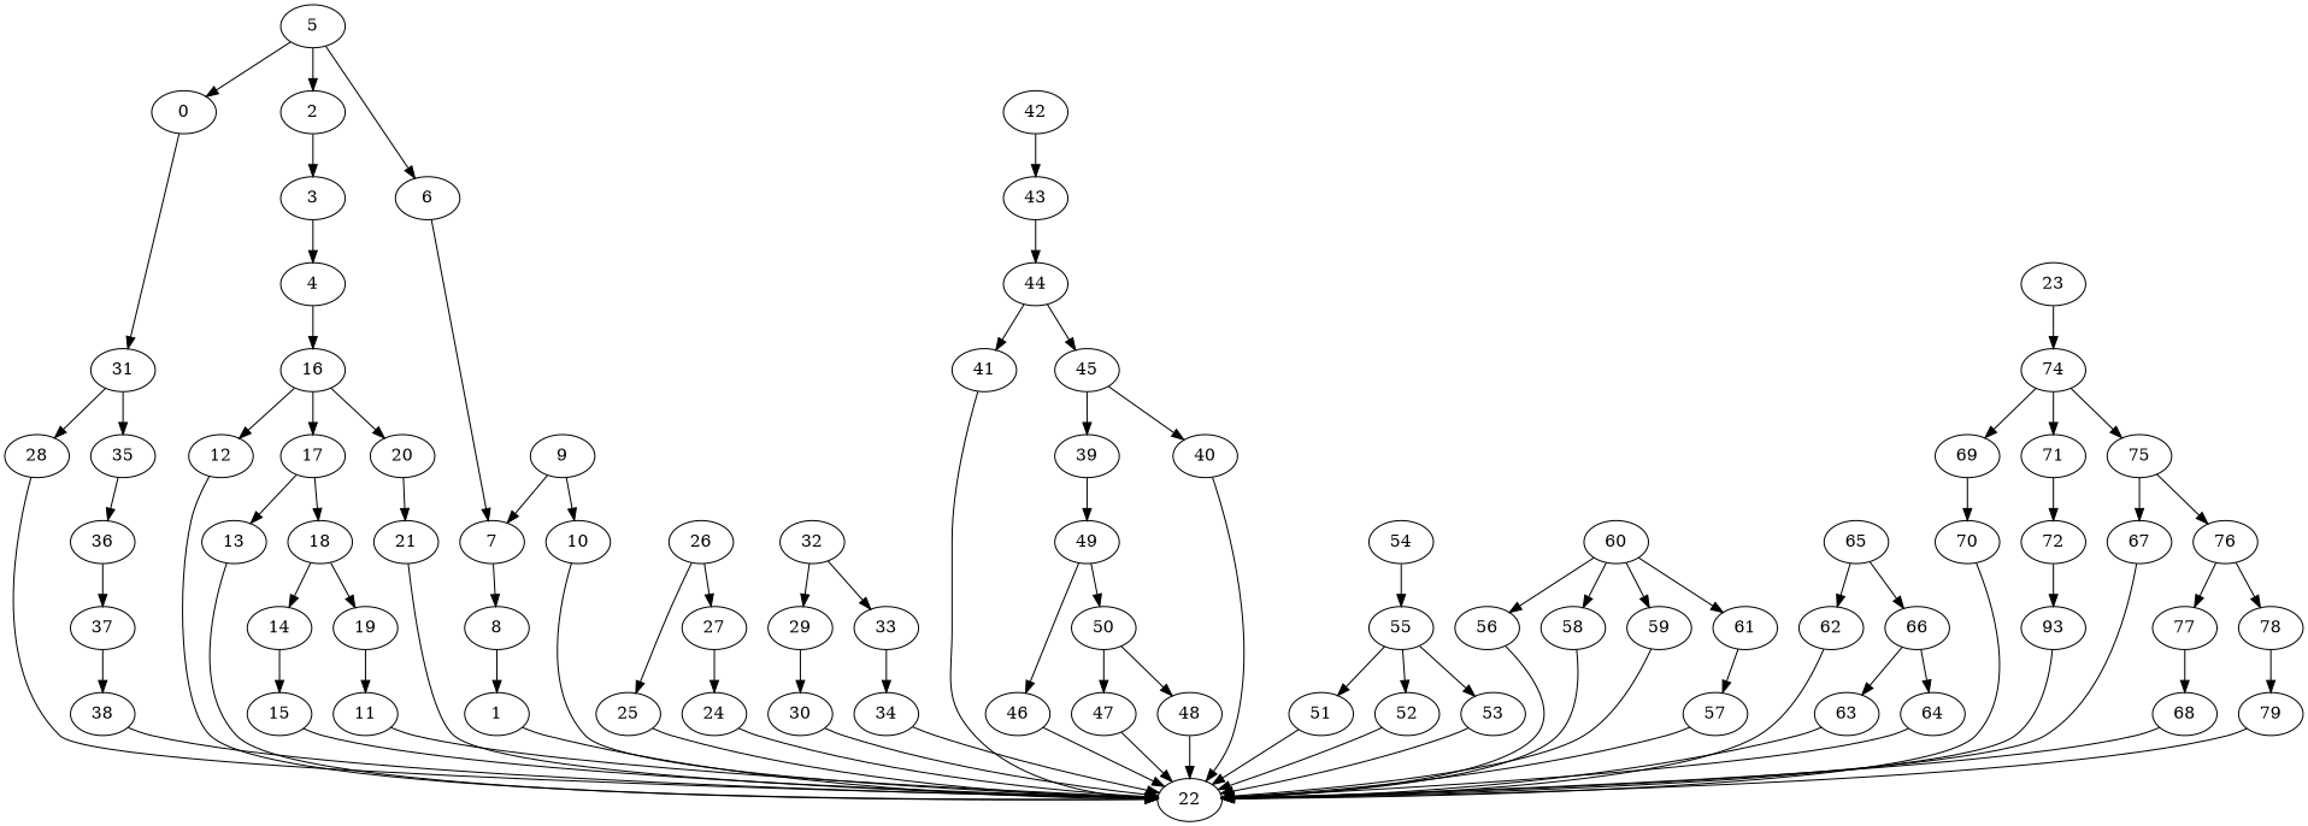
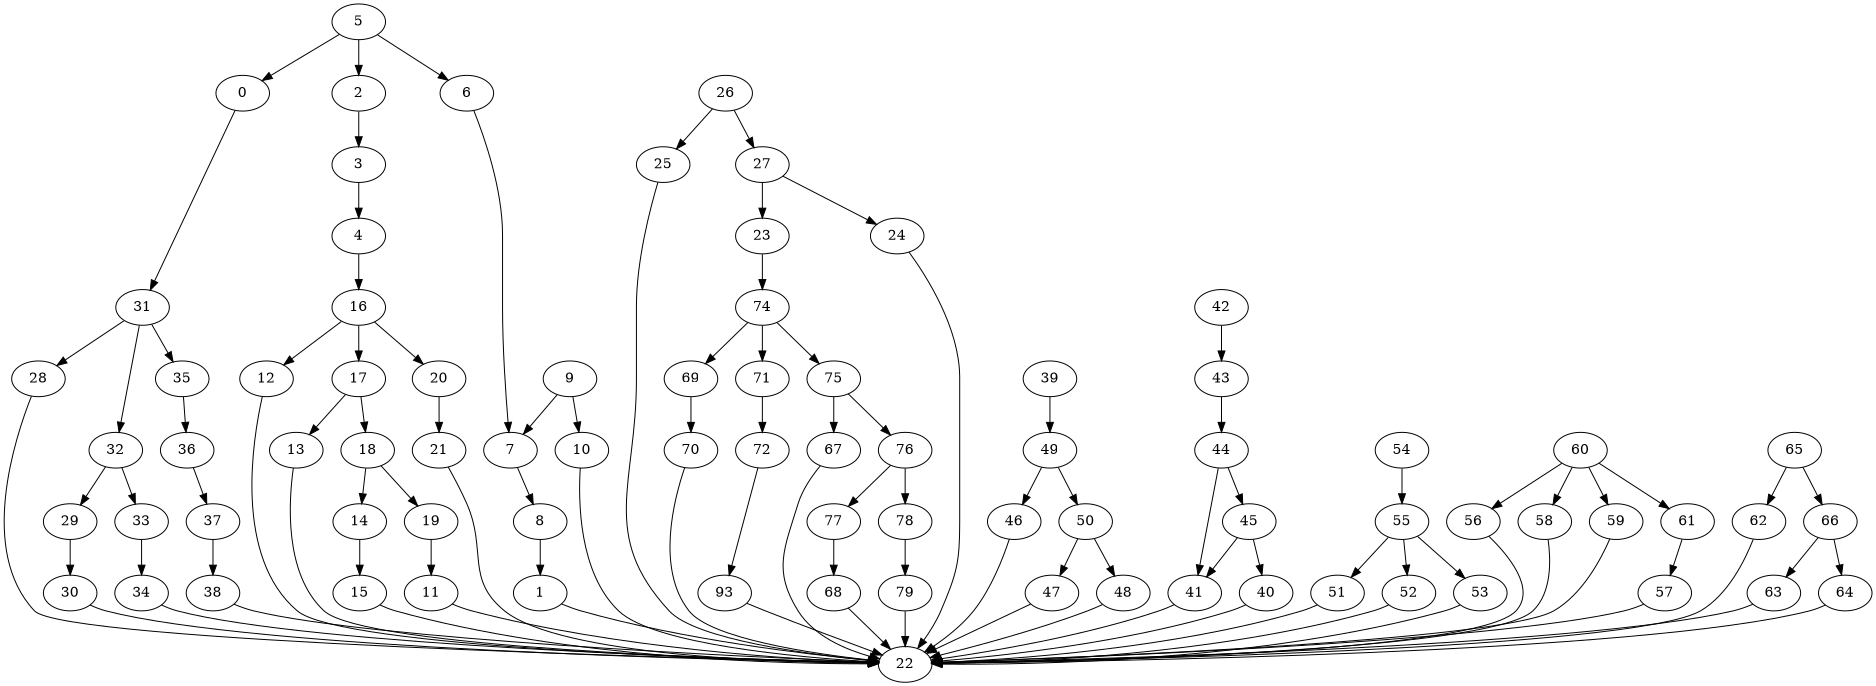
  strict digraph {
    node [exec=109]
    edge [comm=15]
    0 [exec=149]
    31
    28 [exec=101]
    32 [exec=153]
    35 [exec=197]
    1 [exec=160]
    22 [exec=55]
    2 [exec=50]
    3 [exec=164]
    4 [exec=118]
    16
    12 [exec=106]
    17 [exec=138]
    20 [exec=167]
    5 [exec=108]
    6 [exec=76]
    7 [exec=131]
    8 [exec=57]
    9 [exec=55]
    10 [exec=56]
    11 [exec=185]
    13 [exec=162]
    14 [exec=176]
    15 [exec=191]
    18
    21 [exec=124]
    19 [exec=106]
    23 [exec=144]
    74 [exec=101]
    69 [exec=167]
    71 [exec=180]
    75 [exec=138]
    24 [exec=175]
    25 [exec=57]
    26 [exec=170]
    27 [exec=61]
    29 [exec=188]
    30 [exec=190]
    33 [exec=181]
    36 [exec=140]
    34 [exec=138]
    37 [exec=167]
    38 [exec=118]
    39 [exec=64]
    49 [exec=118]
    46 [exec=53]
    50 [exec=78]
    40 [exec=173]
    41 [exec=143]
    42 [exec=195]
    43 [exec=191]
    44 [exec=101]
    45 [exec=179]
    47 [exec=121]
    48 [exec=113]
    51 [exec=185]
    52 [exec=93]
    53 [exec=119]
    54 [exec=125]
    55 [exec=166]
    56 [exec=137]
    57 [exec=157]
    58 [exec=98]
    59 [exec=116]
    60 [exec=77]
    61 [exec=114]
    62 [exec=128]
    63 [exec=68]
    64 [exec=69]
    65 [exec=129]
    66 [exec=126]
    67 [exec=105]
    68 [exec=195]
    70 [exec=93]
    72 [exec=59]
    n76 [exec=146 label=93]
    76 [exec=75]
    77 [exec=102]
    78 [exec=196]
    79 [exec=160]
    0 -> 31 [comm=8]
    31 -> 28 [comm=7]
+   31 -> 32 [comm=16]
    31 -> 35 [comm=13]
    28 -> 22 [comm=14]
    32 -> 29 [comm=19]
    32 -> 33 [comm=7]
    35 -> 36 [comm=12]
    1 -> 22 [comm=19]
    2 -> 3 [comm=10]
    3 -> 4 [comm=12]
    4 -> 16 [comm=10]
    16 -> 12 [comm=19]
    16 -> 17
    16 -> 20 [comm=17]
    12 -> 22 [comm=6]
    17 -> 13 [comm=17]
    17 -> 18
    20 -> 21 [comm=19]
    5 -> 0 [comm=18]
    5 -> 2 [comm=17]
    5 -> 6 [comm=8]
    6 -> 7 [comm=14]
    7 -> 8 [comm=13]
    8 -> 1
    9 -> 7 [comm=20]
    9 -> 10 [comm=8]
    10 -> 22 [comm=11]
    11 -> 22
    13 -> 22 [comm=5]
    14 -> 15 [comm=5]
    15 -> 22 [comm=14]
    18 -> 14 [comm=7]
    18 -> 19 [comm=7]
    21 -> 22 [comm=8]
    19 -> 11
    23 -> 74 [comm=13]
    74 -> 69 [comm=13]
    74 -> 71 [comm=7]
    74 -> 75 [comm=12]
    69 -> 70 [comm=10]
    71 -> 72 [comm=18]
    75 -> 67 [comm=18]
    75 -> 76 [comm=19]
    24 -> 22 [comm=11]
    25 -> 22 [comm=20]
    26 -> 25 [comm=13]
    26 -> 27 [comm=16]
+   27 -> 23 [comm=10]
    27 -> 24 [comm=11]
    29 -> 30 [comm=11]
    30 -> 22 [comm=12]
    33 -> 34 [comm=7]
    36 -> 37 [comm=17]
    34 -> 22
    37 -> 38 [comm=14]
    38 -> 22 [comm=6]
    39 -> 49
    49 -> 46 [comm=7]
    49 -> 50 [comm=17]
    46 -> 22 [comm=12]
    50 -> 47 [comm=13]
    50 -> 48 [comm=7]
    40 -> 22 [comm=10]
    41 -> 22
    42 -> 43 [comm=14]
    43 -> 44 [comm=12]
    44 -> 41 [comm=8]
    44 -> 45
-   45 -> 39 [comm=7]
+   45 -> 41 [comm=7]
    45 -> 40 [comm=12]
    47 -> 22 [comm=5]
    48 -> 22 [comm=12]
    51 -> 22 [comm=7]
    52 -> 22 [comm=5]
    53 -> 22 [comm=5]
    54 -> 55 [comm=14]
    55 -> 51 [comm=16]
    55 -> 52 [comm=20]
    55 -> 53 [comm=20]
    56 -> 22 [comm=9]
    57 -> 22 [comm=8]
    58 -> 22
    59 -> 22 [comm=7]
    60 -> 56 [comm=10]
    60 -> 58 [comm=9]
    60 -> 59 [comm=9]
    60 -> 61 [comm=10]
    61 -> 57
    62 -> 22 [comm=14]
    63 -> 22 [comm=8]
    64 -> 22 [comm=14]
    65 -> 62 [comm=11]
    65 -> 66 [comm=9]
    66 -> 63 [comm=9]
    66 -> 64 [comm=6]
    67 -> 22
    68 -> 22 [comm=11]
    70 -> 22 [comm=14]
    72 -> n76 [comm=10]
    n76 -> 22 [comm=6]
    76 -> 77 [comm=13]
    76 -> 78 [comm=19]
    77 -> 68 [comm=19]
    78 -> 79 [comm=5]
    79 -> 22 [comm=17]
  }
